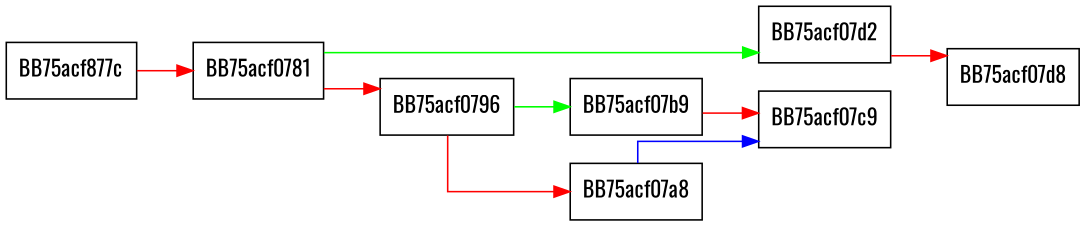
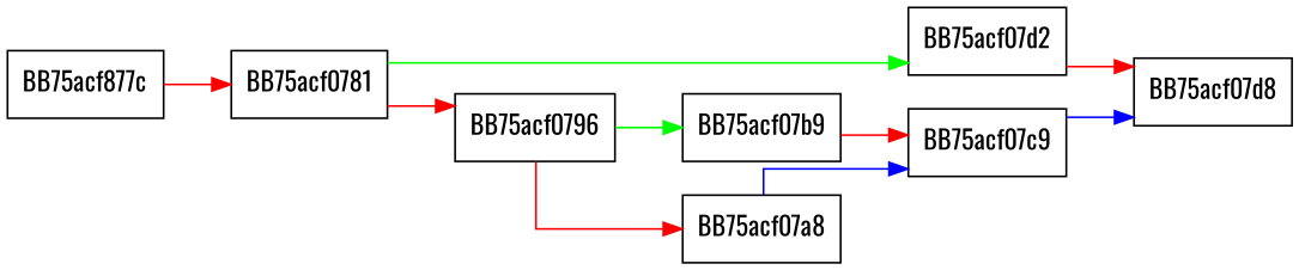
  digraph {
    fontname=Oswald
    rankdir=LR
    splines=ortho
    node [fontname=Oswald shape=box]
    edge [color=red fontname=Oswald]
    n1 [label=BB75acf877c]
    BB75acf0781
    BB75acf07d2
    BB75acf0796
    BB75acf07d8
    BB75acf07b9
    BB75acf07a8
    BB75acf07c9
    n1 -> BB75acf0781
    BB75acf0781 -> BB75acf07d2 [color=green]
    BB75acf0781 -> BB75acf0796
    BB75acf07d2 -> BB75acf07d8
    BB75acf0796 -> BB75acf07b9 [color=green]
    BB75acf0796 -> BB75acf07a8
    BB75acf07b9 -> BB75acf07c9
    BB75acf07a8 -> BB75acf07c9 [color=blue]
+   BB75acf07c9 -> BB75acf07d8 [color=blue]
  }
